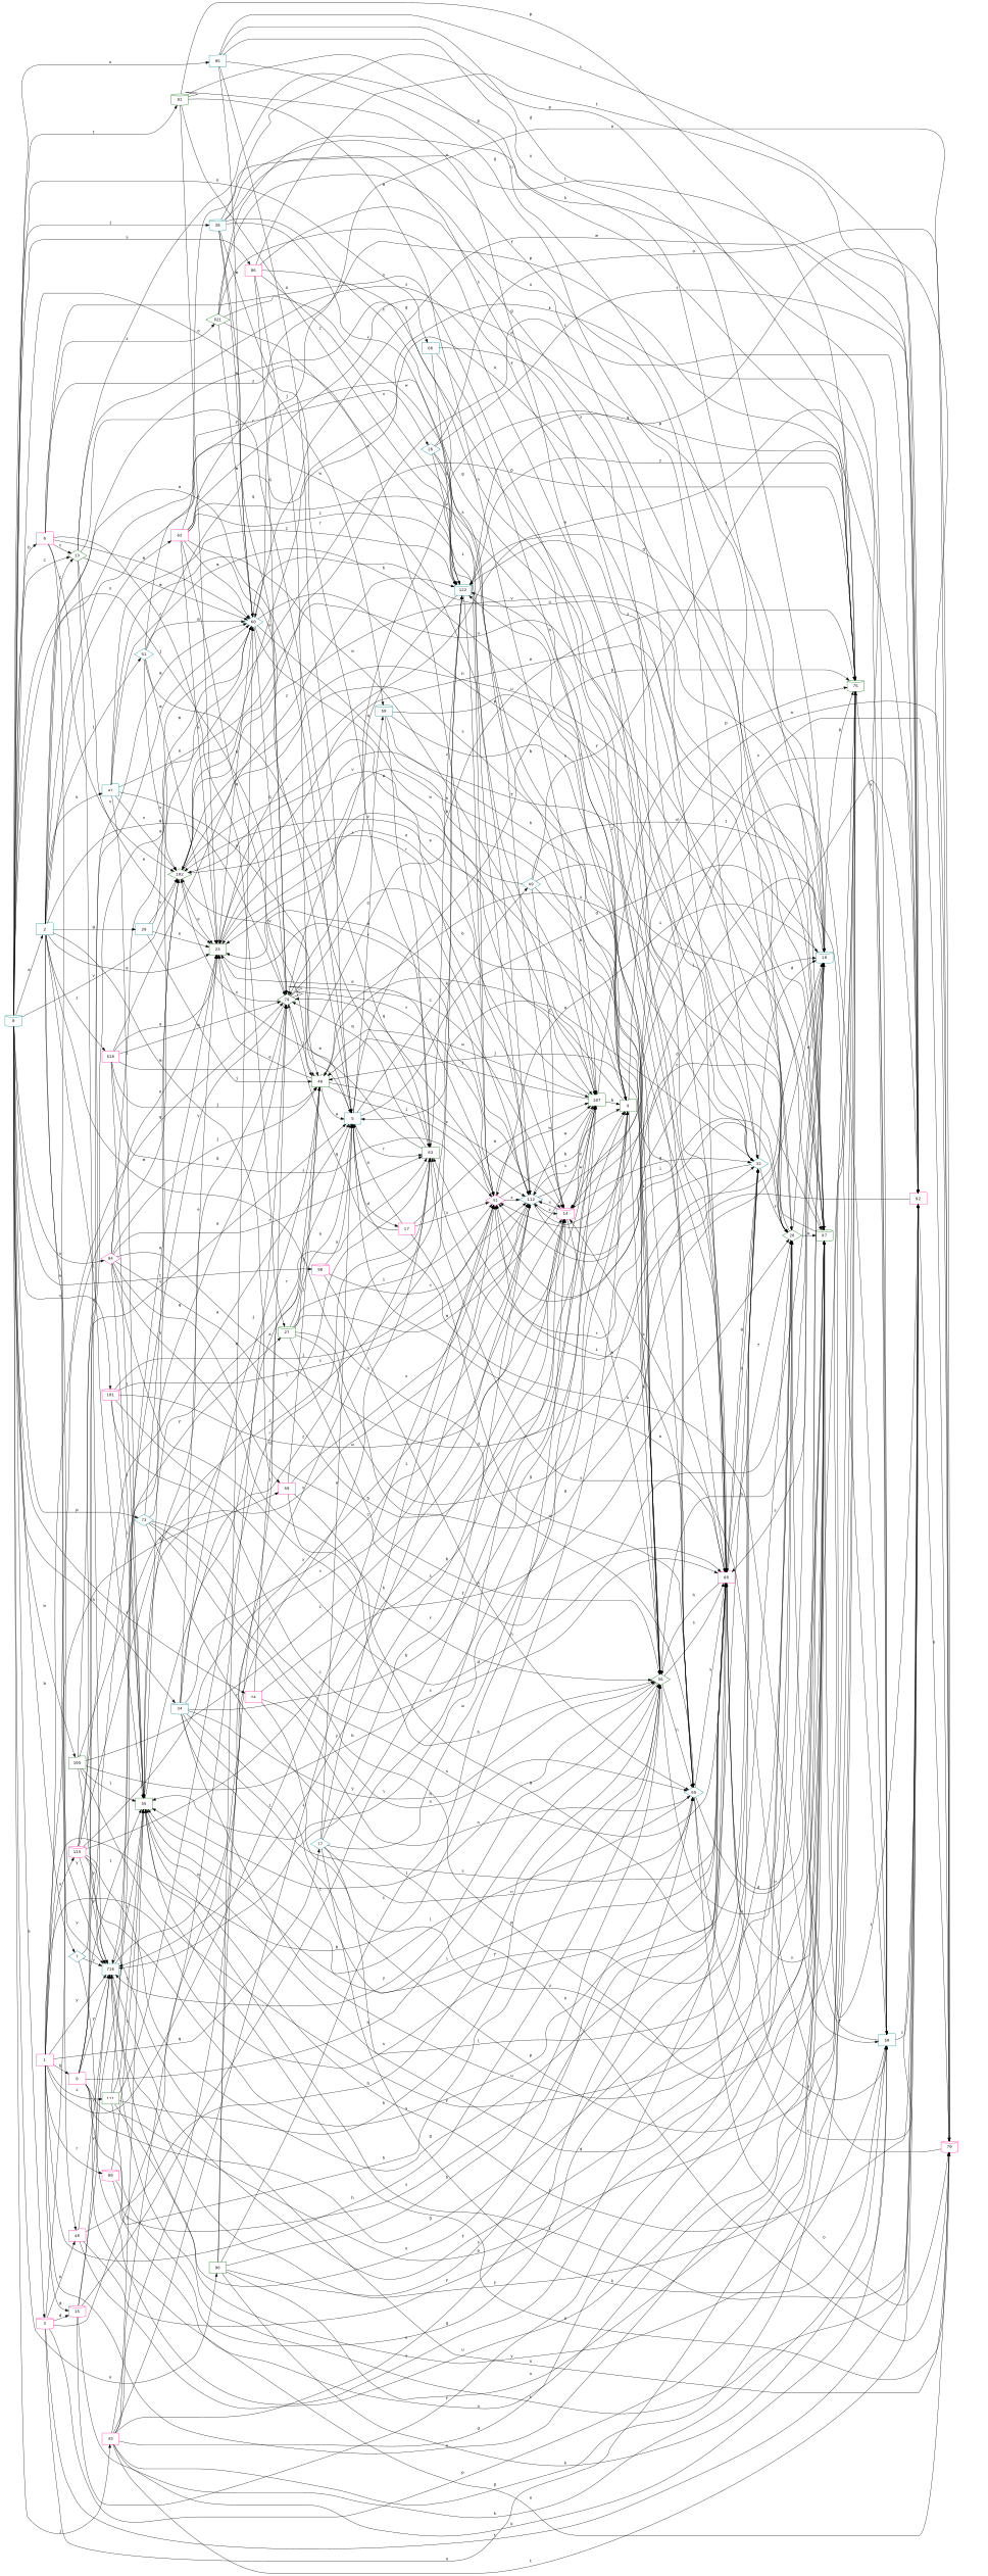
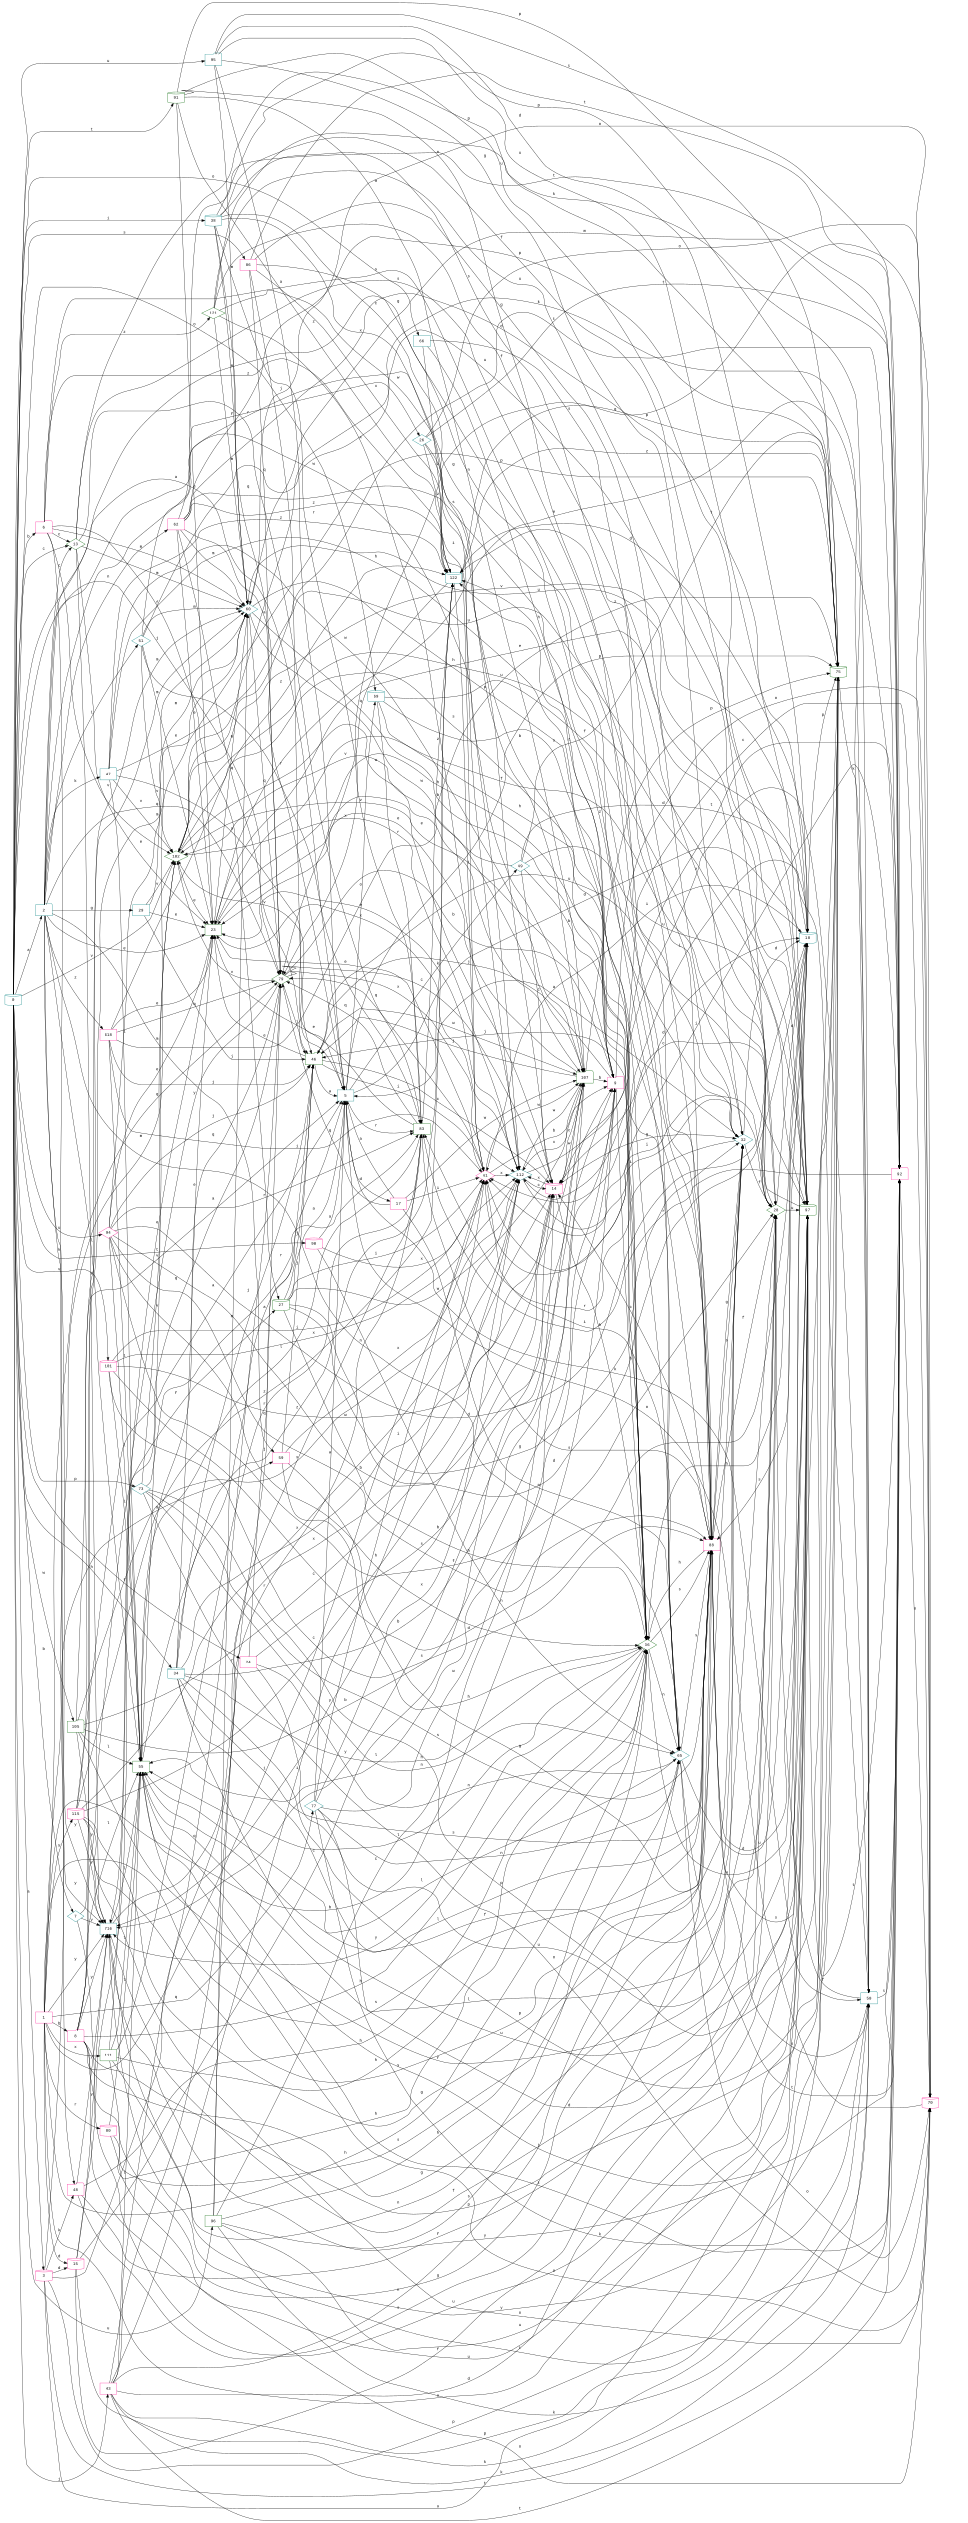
  strict digraph {
    fontname="Liberation Mono"
    rankdir=LR
    node [color=teal fontname="Liberation Mono" shape=cylinder]
    edge [fontname="Liberation Mono"]
    0
    2 [shape=folder]
    3 [color=deeppink]
    5 [shape=box]
    6 [color=deeppink shape=folder]
    7 [shape=diamond]
    13 [color=darkgreen shape=diamond]
    24 [color=deeppink shape=box]
    34
    38
    43 [color=deeppink shape=box]
    46 [color=darkgreen shape=folder]
    66 [shape=box]
    69
    73 [shape=diamond]
    86 [color=deeppink shape=box]
    90 [color=deeppink]
    91 [color=darkgreen]
    94 [color=deeppink shape=diamond]
    95 [shape=folder]
    96 [color=darkgreen shape=box]
    101 [color=deeppink]
    102 [color=darkgreen shape=diamond]
    105 [color=darkgreen shape=folder]
    59 [color=deeppink shape=box]
    79 [color=darkgreen shape=diamond]
    n27 [label=716 shape=box]
    23 [color=darkgreen shape=box]
    26 [shape=diamond]
    29 [shape=box]
    32 [shape=diamond]
    47 [shape=folder]
    48 [color=deeppink shape=folder]
    51 [shape=diamond]
    55 [color=darkgreen shape=box]
    62 [color=deeppink shape=box]
    65 [shape=diamond]
    107 [color=darkgreen shape=folder]
    n39 [color=deeppink label=618 shape=box]
    15 [color=deeppink]
    97 [color=darkgreen]
    60 [shape=diamond]
    75 [color=darkgreen]
    83 [color=darkgreen shape=box]
    92 [color=deeppink shape=folder]
    17 [color=deeppink shape=box]
    18
    49 [shape=diamond]
    50 [shape=folder]
    88 [color=deeppink shape=folder]
    27 [color=darkgreen]
-   121 [color=darkgreen shape=diamond label=621]
+   121 [color=darkgreen shape=diamond]
    122
-   9 [color=darkgreen shape=folder]
+   9 [color=deeppink shape=folder]
    36 [color=darkgreen shape=diamond]
    14 [color=deeppink]
    28 [color=darkgreen shape=diamond]
    112 [shape=diamond]
    41 [color=deeppink shape=diamond]
    70 [color=deeppink]
    1 [color=deeppink shape=box]
    8 [color=deeppink shape=folder]
    77 [shape=diamond]
    80 [color=deeppink]
    111 [color=darkgreen shape=box]
    115 [color=deeppink]
    0 -> 2 [label=a]
    0 -> 3 [label=a]
    0 -> 5 [label=a]
    0 -> 6 [label=b]
    0 -> 7 [label=b]
    0 -> 13 [label=c]
    0 -> 24 [label=f]
    0 -> 34 [label=h]
    0 -> 38 [label=i]
    0 -> 43 [label=j]
    0 -> 46 [label=j]
    0 -> 66 [label=o]
    0 -> 69 [label=o]
    0 -> 73 [label=p]
    0 -> 86 [label=s]
    0 -> 90 [label=t]
    0 -> 91 [label=t]
    0 -> 94 [label=u]
    0 -> 95 [label=u]
    0 -> 96 [label=u]
    0 -> 101 [label=v]
    0 -> 102 [label=v]
    0 -> 105 [label=w]
    2 -> 13 [label=c]
    2 -> 59 [label=m]
    2 -> 79 [label=q]
    2 -> n27 [label=y]
    2 -> 23 [label=e]
    2 -> 26 [label=f]
    2 -> 29 [label=g]
    2 -> 32 [label=g]
    2 -> 47 [label=k]
    2 -> 48 [label=k]
    2 -> 51 [label=l]
    2 -> 55 [label=l]
    2 -> 62 [label=n]
    2 -> 65 [label=n]
    2 -> 107 [label=w]
    2 -> n39 [label=z]
    3 -> 48 [label=k]
    3 -> 15 [label=d]
    3 -> 97 [label=u]
    3 -> 60 [label=m]
    3 -> 75 [label=p]
    3 -> 83 [label=r]
    3 -> 92 [label=t]
    5 -> 69 [label=o]
    5 -> 102 [label=v]
    5 -> 75 [label=p]
    5 -> 83 [label=r]
    5 -> 17 [label=d]
    5 -> 18 [label=d]
    5 -> 49 [label=k]
    5 -> 50 [label=k]
    6 -> 13 [label=c]
    6 -> 102 [label=v]
    6 -> n27 [label=y]
    6 -> 60 [label=m]
    6 -> 88 [label=s]
    6 -> 27 [label=f]
    6 -> 121 [label=z]
    6 -> 122 [label=z]
    7 -> n27 [label=y]
    7 -> 60 [label=m]
    7 -> 88 [label=s]
    13 -> n27 [label=y]
    13 -> 23 [label=e]
    13 -> 60 [label=m]
    13 -> 75 [label=p]
    13 -> 83 [label=r]
    13 -> 88 [label=s]
    24 -> 79 [label=q]
    24 -> 65 [label=n]
    24 -> 97 [label=u]
    24 -> 9 [label=b]
    34 -> 5 [label=a]
    34 -> 46 [label=j]
    34 -> 23 [label=e]
    34 -> 97 [label=u]
    34 -> 75 [label=p]
    34 -> 88 [label=s]
    34 -> 9 [label=b]
    34 -> 36 [label=h]
    34 -> 14 [label=c]
    34 -> 28 [label=f]
    38 -> 79 [label=q]
    38 -> 60 [label=m]
    38 -> 75 [label=p]
    38 -> 83 [label=r]
    38 -> 88 [label=s]
    38 -> 14 [label=c]
    38 -> 28 [label=f]
    38 -> 112 [label=x]
    43 -> 79 [label=q]
    43 -> 55 [label=l]
    43 -> 65 [label=n]
    43 -> 75 [label=p]
    43 -> 83 [label=r]
    43 -> 92 [label=t]
    43 -> 18 [label=d]
    43 -> 50 [label=k]
    43 -> 41 [label=i]
    46 -> 5 [label=a]
    46 -> 23 [label=e]
    46 -> 107 [label=w]
    46 -> 97 [label=u]
    46 -> 14 [label=c]
    46 -> 41 [label=i]
    66 -> 88 [label=s]
    66 -> 122 [label=z]
    66 -> 36 [label=h]
    69 -> 83 [label=r]
    69 -> 88 [label=s]
    69 -> 36 [label=h]
    69 -> 28 [label=f]
    73 -> 102 [label=v]
    73 -> 65 [label=n]
    73 -> 75 [label=p]
    73 -> 83 [label=r]
    73 -> 88 [label=s]
    73 -> 70 [label=o]
    86 -> 46 [label=j]
    86 -> 79 [label=q]
    86 -> 32 [label=g]
    86 -> 65 [label=n]
    86 -> 92 [label=t]
    86 -> 112 [label=x]
    90 -> 5 [label=a]
    90 -> 65 [label=n]
    90 -> 112 [label=x]
    91 -> 23 [label=e]
    91 -> 65 [label=n]
    91 -> 107 [label=w]
    91 -> 97 [label=u]
    91 -> 75 [label=p]
    91 -> 122 [label=z]
    94 -> 46 [label=j]
    94 -> 23 [label=e]
    94 -> 55 [label=l]
    94 -> 60 [label=m]
    94 -> 83 [label=r]
    94 -> 18 [label=d]
    94 -> 88 [label=s]
    94 -> 9 [label=b]
    94 -> 36 [label=h]
    94 -> 28 [label=f]
    95 -> 5 [label=a]
    95 -> 32 [label=g]
    95 -> 97 [label=u]
    95 -> 60 [label=m]
    95 -> 92 [label=t]
    95 -> 18 [label=d]
    96 -> 46 [label=j]
    96 -> 97 [label=u]
    96 -> 60 [label=m]
    96 -> 50 [label=k]
    96 -> 88 [label=s]
    96 -> 36 [label=h]
    96 -> 14 [label=c]
    101 -> 55 [label=l]
    101 -> 107 [label=w]
    101 -> 18 [label=d]
    101 -> 88 [label=s]
    101 -> 112 [label=x]
    101 -> 41 [label=i]
    102 -> 23 [label=e]
    102 -> 107 [label=w]
    102 -> 97 [label=u]
    102 -> 92 [label=t]
    102 -> 50 [label=k]
    102 -> 88 [label=s]
    102 -> 112 [label=x]
    105 -> 5 [label=a]
    105 -> n27 [label=y]
    105 -> 55 [label=l]
    105 -> 9 [label=b]
    105 -> 14 [label=c]
    105 -> 28 [label=f]
    105 -> 112 [label=x]
    59 -> 46 [label=j]
    59 -> 32 [label=g]
    59 -> 36 [label=h]
    59 -> 112 [label=x]
    79 -> 46 [label=j]
    79 -> 102 [label=v]
    79 -> n27 [label=y]
    79 -> 9 [label=b]
    79 -> 14 [label=c]
    79 -> 112 [label=x]
    n27 -> 55 [label=l]
    n27 -> 92 [label=t]
    n27 -> 28 [label=f]
    n27 -> 112 [label=x]
    23 -> 60 [label=m]
    23 -> 36 [label=h]
    23 -> 28 [label=f]
    23 -> 112 [label=x]
    26 -> 92 [label=t]
    26 -> 122 [label=z]
    26 -> 9 [label=b]
    26 -> 41 [label=i]
    26 -> 70 [label=o]
    29 -> 46 [label=j]
    29 -> 102 [label=v]
    29 -> 23 [label=e]
    29 -> 75 [label=p]
    32 -> 5 [label=a]
    32 -> 83 [label=r]
    32 -> 18 [label=d]
    32 -> 88 [label=s]
    32 -> 122 [label=z]
    32 -> 28 [label=f]
    47 -> 5 [label=a]
    47 -> 102 [label=v]
    47 -> 55 [label=l]
    47 -> 107 [label=w]
    47 -> 97 [label=u]
    47 -> 122 [label=z]
    47 -> 36 [label=h]
    48 -> n27 [label=y]
    48 -> 97 [label=u]
    48 -> 36 [label=h]
    48 -> 28 [label=f]
    51 -> 102 [label=v]
    51 -> 23 [label=e]
    51 -> 32 [label=g]
    51 -> 97 [label=u]
    51 -> 60 [label=m]
    51 -> 83 [label=r]
    55 -> 102 [label=v]
    55 -> 79 [label=q]
    55 -> 92 [label=t]
    55 -> 122 [label=z]
    55 -> 70 [label=o]
    62 -> 5 [label=a]
    62 -> 79 [label=q]
    62 -> 23 [label=e]
    62 -> 60 [label=m]
    62 -> 75 [label=p]
    62 -> 92 [label=t]
    62 -> 18 [label=d]
    62 -> 88 [label=s]
    62 -> 122 [label=z]
    65 -> 55 [label=l]
    65 -> 92 [label=t]
    65 -> 18 [label=d]
    65 -> 88 [label=s]
    65 -> 122 [label=z]
    65 -> 41 [label=i]
    65 -> 70 [label=o]
    107 -> 46 [label=j]
    107 -> n27 [label=y]
    107 -> 23 [label=e]
    107 -> 75 [label=p]
    107 -> 9 [label=b]
    107 -> 14 [label=c]
    107 -> 112 [label=x]
    n39 -> 46 [label=j]
    n39 -> 79 [label=q]
    n39 -> 23 [label=e]
    n39 -> 55 [label=l]
    n39 -> 75 [label=p]
    n39 -> 122 [label=z]
    n39 -> 41 [label=i]
    15 -> 79 [label=q]
    15 -> n27 [label=y]
    15 -> 50 [label=k]
    15 -> 14 [label=c]
    15 -> 28 [label=f]
    97 -> 92 [label=t]
    97 -> 41 [label=i]
    60 -> 79 [label=q]
    60 -> 107 [label=w]
    60 -> 97 [label=u]
    60 -> 9 [label=b]
    60 -> 36 [label=h]
    60 -> 70 [label=o]
    75 -> n27 [label=y]
    75 -> 50 [label=k]
    75 -> 88 [label=s]
    75 -> 122 [label=z]
    83 -> 79 [label=q]
    83 -> 23 [label=e]
    83 -> 55 [label=l]
    83 -> 88 [label=s]
    83 -> 122 [label=z]
    92 -> 55 [label=l]
    92 -> 60 [label=m]
    92 -> 83 [label=r]
    92 -> 41 [label=i]
    92 -> 70 [label=o]
    17 -> 5 [label=a]
    17 -> 79 [label=q]
    17 -> 65 [label=n]
    17 -> 107 [label=w]
    17 -> 41 [label=i]
    18 -> 102 [label=v]
    18 -> 23 [label=e]
    18 -> 75 [label=p]
    18 -> 88 [label=s]
    18 -> 36 [label=h]
    18 -> 41 [label=i]
    49 -> 102 [label=v]
    49 -> 97 [label=u]
    49 -> 92 [label=t]
    49 -> 18 [label=d]
    49 -> 9 [label=b]
    49 -> 14 [label=c]
    50 -> n27 [label=y]
    50 -> 23 [label=e]
    50 -> 92 [label=t]
    50 -> 88 [label=s]
    50 -> 28 [label=f]
    50 -> 112 [label=x]
    50 -> 41 [label=i]
    88 -> 32 [label=g]
    88 -> 55 [label=l]
    88 -> 97 [label=u]
    88 -> 36 [label=h]
    88 -> 14 [label=c]
    88 -> 28 [label=f]
    27 -> 5 [label=a]
    27 -> 46 [label=j]
    27 -> 32 [label=g]
    27 -> 107 [label=w]
    27 -> 18 [label=d]
    27 -> 36 [label=h]
    27 -> 41 [label=i]
    121 -> 107 [label=w]
    121 -> 97 [label=u]
    121 -> 60 [label=m]
    121 -> 50 [label=k]
    121 -> 28 [label=f]
    121 -> 112 [label=x]
    122 -> 79 [label=q]
    122 -> 75 [label=p]
    122 -> 18 [label=d]
    122 -> 41 [label=i]
    9 -> 46 [label=j]
    9 -> 23 [label=e]
    9 -> 55 [label=l]
    9 -> 36 [label=h]
    9 -> 70 [label=o]
    36 -> 46 [label=j]
    36 -> n27 [label=y]
    36 -> 55 [label=l]
    36 -> 65 [label=n]
    36 -> 97 [label=u]
    36 -> 88 [label=s]
    14 -> 102 [label=v]
    14 -> n27 [label=y]
    14 -> 32 [label=g]
    14 -> 107 [label=w]
    14 -> 36 [label=h]
    14 -> 112 [label=x]
    28 -> 55 [label=l]
    28 -> 97 [label=u]
    28 -> 18 [label=d]
    28 -> 122 [label=z]
    28 -> 14 [label=c]
    28 -> 41 [label=i]
    112 -> 23 [label=e]
    112 -> 107 [label=w]
    112 -> 92 [label=t]
    112 -> 18 [label=d]
    112 -> 14 [label=c]
    41 -> 79 [label=q]
    41 -> 23 [label=e]
    41 -> 107 [label=w]
    41 -> 9 [label=b]
    41 -> 112 [label=x]
    70 -> 5 [label=o]
    70 -> 79 [label=q]
    70 -> 14 [label=c]
    1 -> 59 [label=m]
    1 -> 79 [label=q]
    1 -> n27 [label=y]
    1 -> 15 [label=d]
    1 -> 97 [label=u]
    1 -> 88 [label=s]
    1 -> 9 [label=b]
    1 -> 36 [label=h]
    1 -> 41 [label=i]
    1 -> 8 [label=b]
    1 -> 77 [label=q]
    1 -> 80 [label=r]
    1 -> 111 [label=x]
    1 -> 115 [label=y]
    8 -> n27 [label=y]
    8 -> 32 [label=g]
    8 -> 55 [label=l]
    8 -> 60 [label=m]
    8 -> 75 [label=p]
    8 -> 88 [label=s]
    8 -> 27 [label=f]
    8 -> 36 [label=h]
    8 -> 70 [label=o]
    77 -> 5 [label=a]
    77 -> 65 [label=n]
    77 -> 107 [label=w]
    77 -> 18 [label=d]
    77 -> 50 [label=k]
    77 -> 112 [label=x]
    77 -> 41 [label=i]
    80 -> 55 [label=l]
    80 -> 97 [label=u]
    80 -> 36 [label=h]
    111 -> 23 [label=e]
    111 -> 32 [label=g]
    111 -> 55 [label=l]
    111 -> 65 [label=n]
    111 -> 83 [label=r]
    111 -> 36 [label=h]
    115 -> 5 [label=a]
    115 -> n27 [label=y]
    115 -> 32 [label=g]
    115 -> 60 [label=m]
    115 -> 88 [label=s]
    115 -> 122 [label=z]
    115 -> 14 [label=c]
    115 -> 112 [label=x]
    115 -> 70 [label=o]
  }
